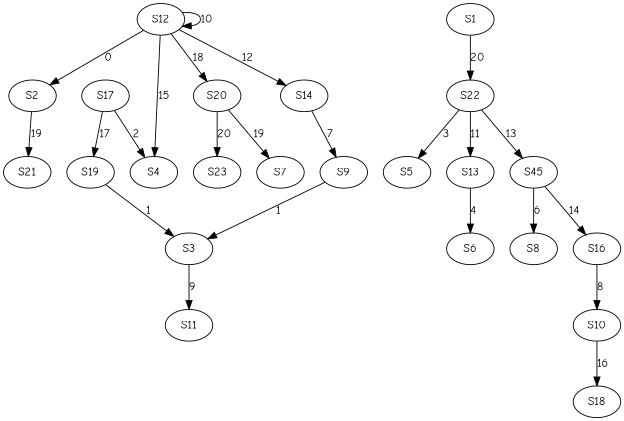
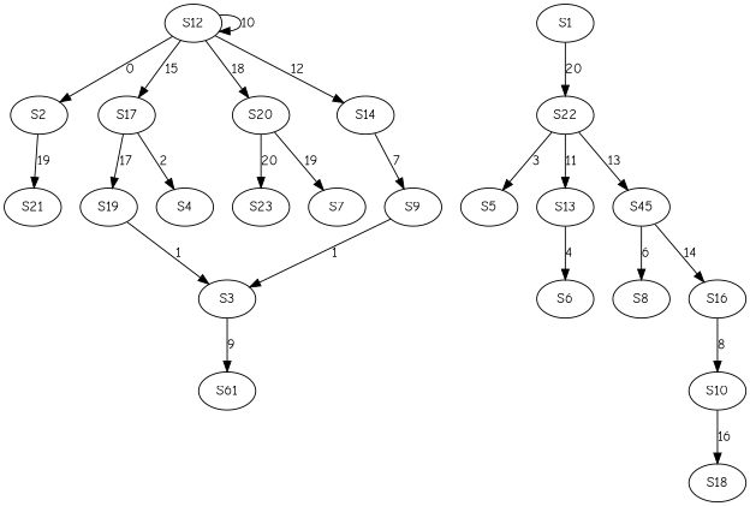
  strict digraph {
    fontname="Comic Neue"
    node [fontname="Comic Neue"]
    edge [fontname="Comic Neue"]
    S12
    S2
    S17
    S20
    S14
    S21
    S19
    S4
    S7
    S23
    S9
    S3
-   S11
+   S11 [label=S61]
    S22
    S5
    S13
    n17 [label=S45]
    S6
    S8
    S16
    S10
    S18
    S1
    S12 -> S12 [label=10]
    S12 -> S2 [label=0]
-   S12 -> S4 [label=15]
+   S12 -> S17 [label=15]
    S12 -> S20 [label=18]
    S12 -> S14 [label=12]
    S2 -> S21 [label=19]
    S17 -> S19 [label=17]
    S17 -> S4 [label=2]
    S20 -> S7 [label=19]
    S20 -> S23 [label=20]
    S14 -> S9 [label=7]
    S19 -> S3 [label=1]
    S9 -> S3 [label=1]
    S3 -> S11 [label=9]
    S22 -> S5 [label=3]
    S22 -> S13 [label=11]
    S22 -> n17 [label=13]
    S13 -> S6 [label=4]
    n17 -> S8 [label=6]
    n17 -> S16 [label=14]
    S16 -> S10 [label=8]
    S10 -> S18 [label=16]
    S1 -> S22 [label=20]
  }
